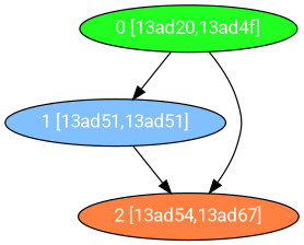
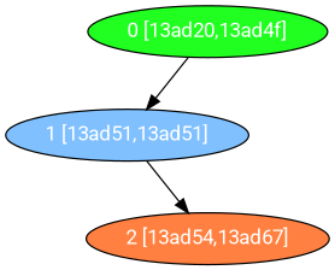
  digraph {
    fontname=Roboto
    node [fontcolor="#ffffff" shape=oval style=filled fontname=Roboto]
    edge [fontname=Roboto]
    n1 [fillcolor="#20FF20" label="0 [13ad20,13ad4f]"]
    n2 [fillcolor="#80C0FF" label="1 [13ad51,13ad51]"]
    n3 [fillcolor="#FF8040" label="2 [13ad54,13ad67]"]
    n1 -> n2
-   n1 -> n3
    n2 -> n3
  }
